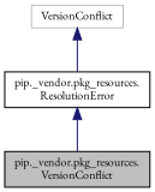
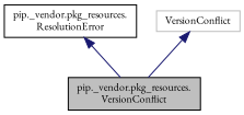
  digraph {
    fontname="EB Garamond"
    node [color=black fillcolor=white fontname="EB Garamond" fontsize=10 shape=record style=filled]
    edge [color=midnightblue dir=back fontname="EB Garamond" fontsize=10 labelfontname=Helvetica labelfontsize=10 style=solid]
    n1 [fillcolor=grey75 fontcolor=black height=0.2 label="pip._vendor.pkg_resources.\lVersionConflict" width=0.4]
    n2 [height=0.2 label="pip._vendor.pkg_resources.\lResolutionError" width=0.4]
    n3 [color=grey75 height=0.2 label=VersionConflict width=0.4]
    n2 -> n1
-   n3 -> n2
+   n3 -> n1
  }
